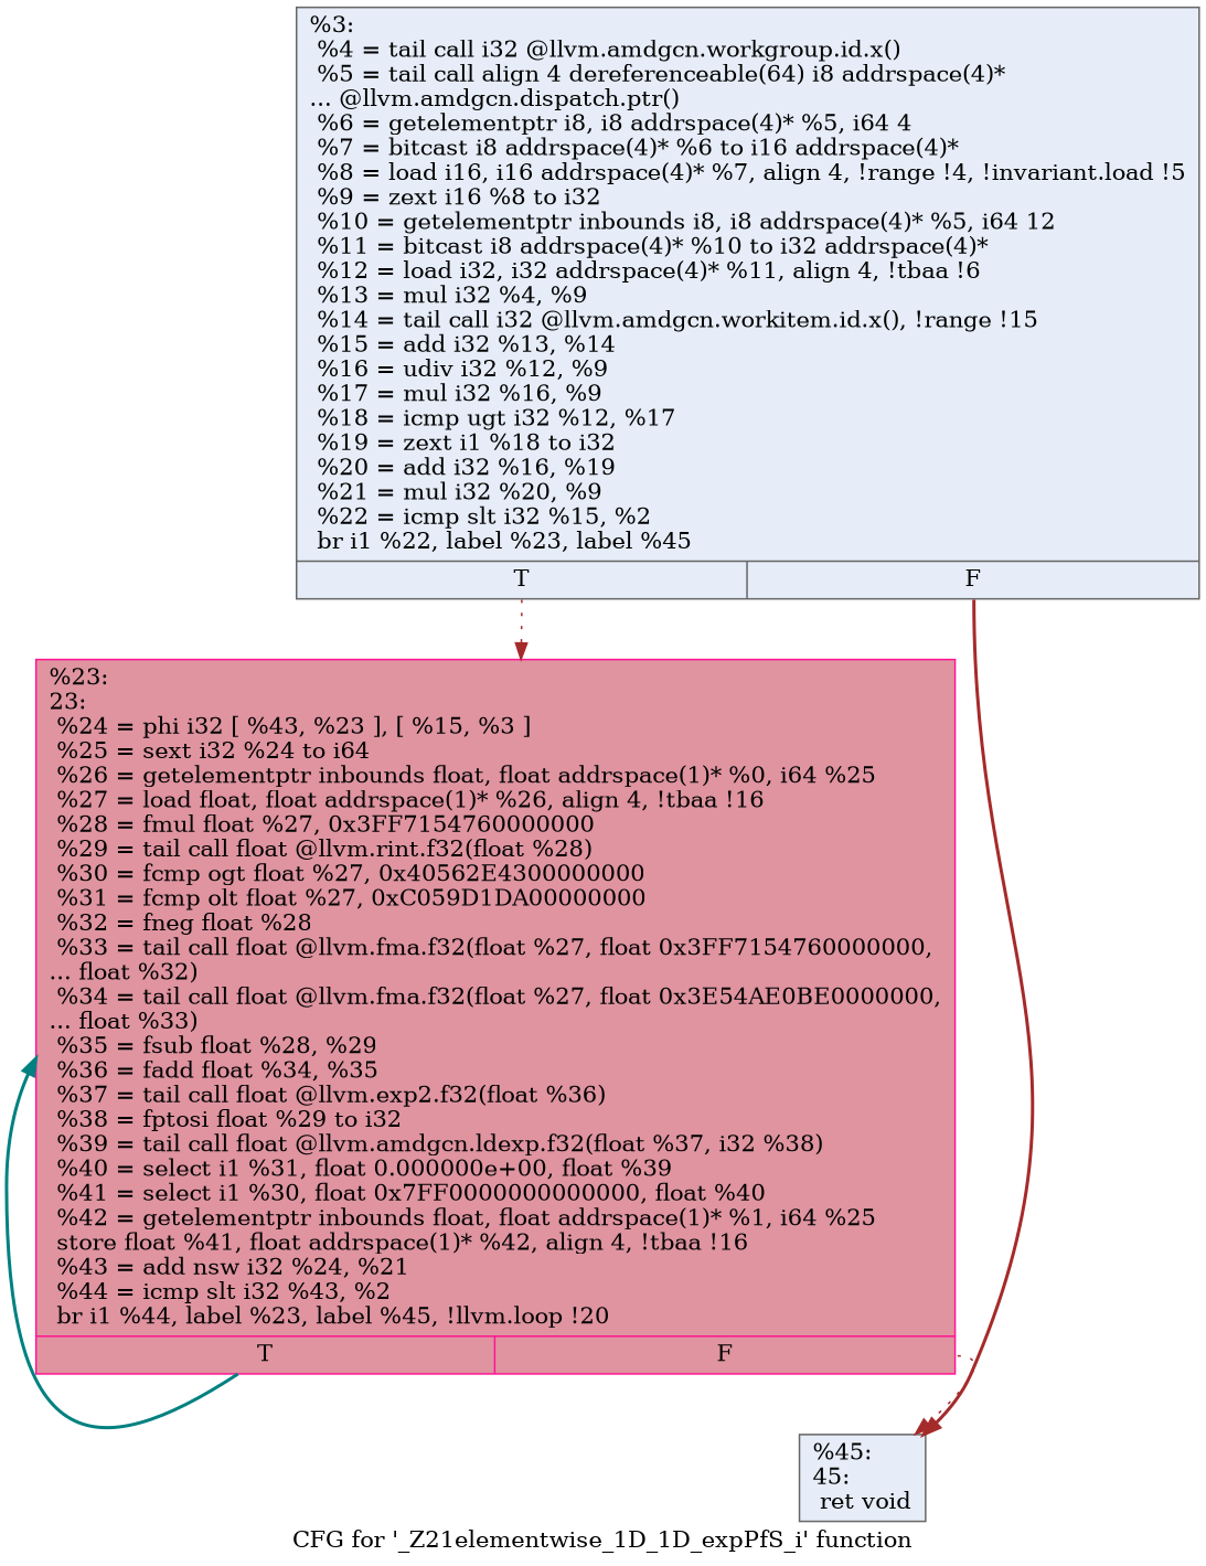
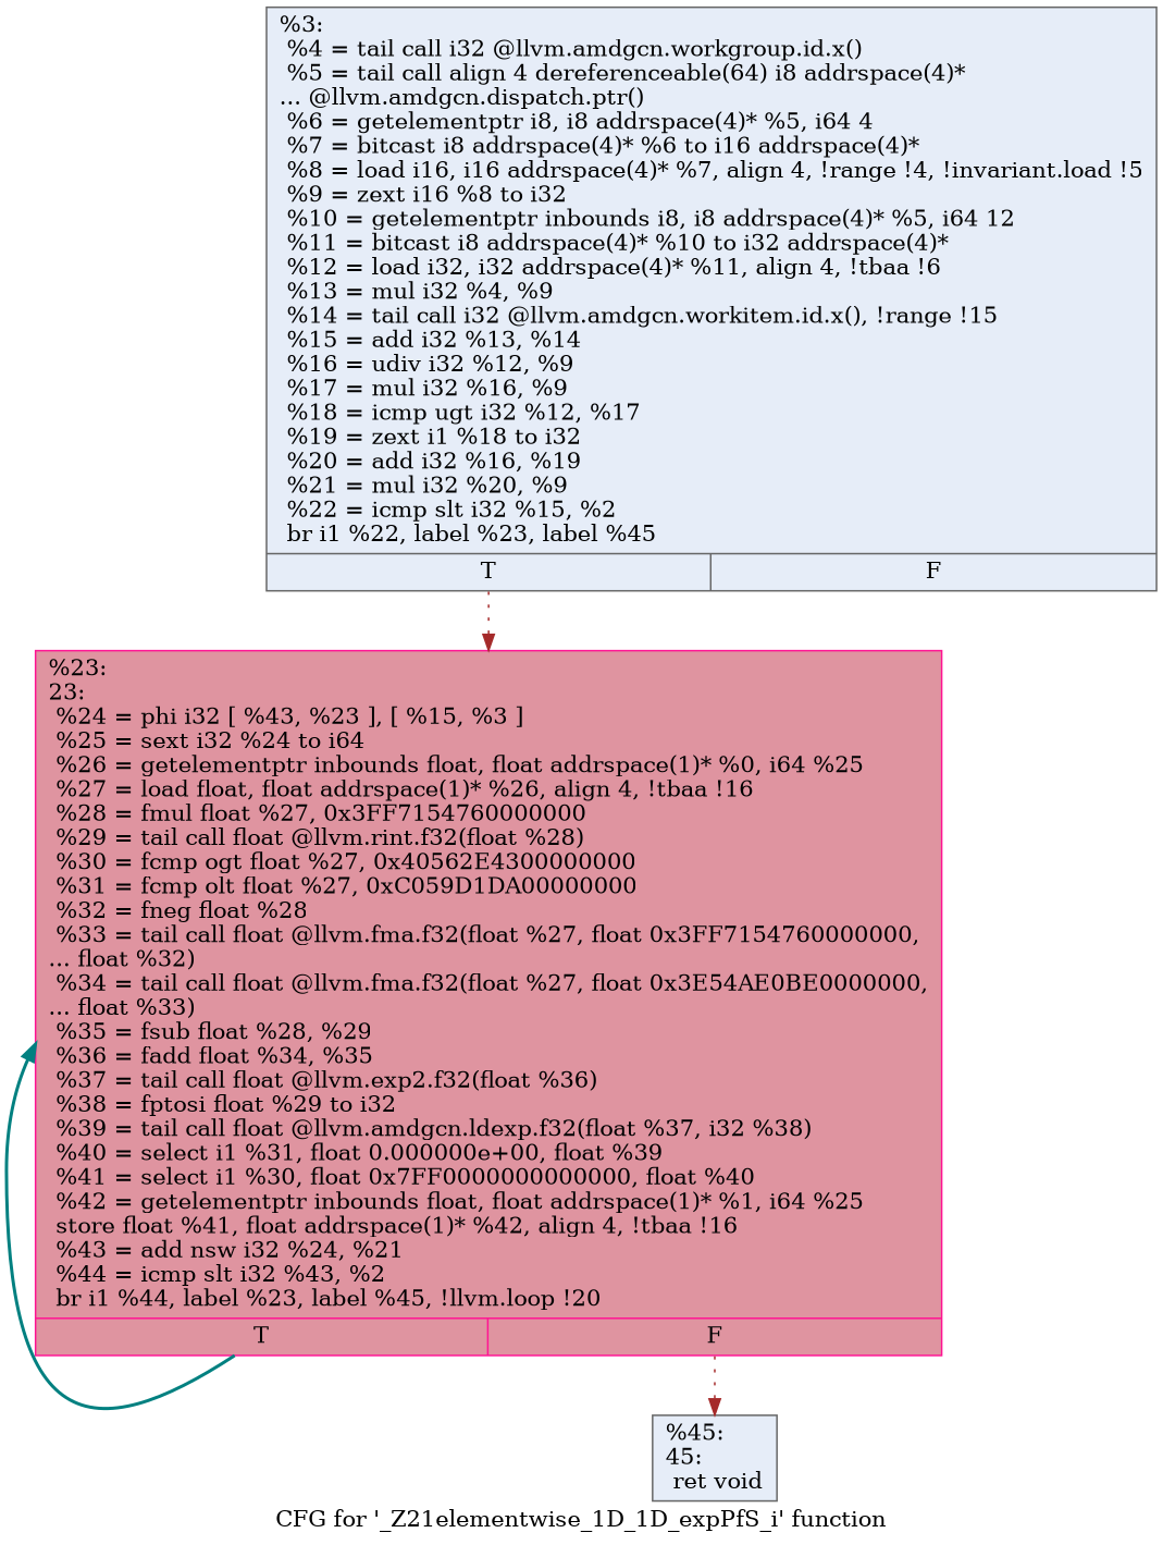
  digraph {
    label="CFG for '_Z21elementwise_1D_1D_expPfS_i' function"
    node [color=gray40 fillcolor="#c7d7f070" shape=record style=filled]
    edge [tailport=s0 color=brown style=dotted]
    n1 [label="{%3:\l  %4 = tail call i32 @llvm.amdgcn.workgroup.id.x()\l  %5 = tail call align 4 dereferenceable(64) i8 addrspace(4)*\l... @llvm.amdgcn.dispatch.ptr()\l  %6 = getelementptr i8, i8 addrspace(4)* %5, i64 4\l  %7 = bitcast i8 addrspace(4)* %6 to i16 addrspace(4)*\l  %8 = load i16, i16 addrspace(4)* %7, align 4, !range !4, !invariant.load !5\l  %9 = zext i16 %8 to i32\l  %10 = getelementptr inbounds i8, i8 addrspace(4)* %5, i64 12\l  %11 = bitcast i8 addrspace(4)* %10 to i32 addrspace(4)*\l  %12 = load i32, i32 addrspace(4)* %11, align 4, !tbaa !6\l  %13 = mul i32 %4, %9\l  %14 = tail call i32 @llvm.amdgcn.workitem.id.x(), !range !15\l  %15 = add i32 %13, %14\l  %16 = udiv i32 %12, %9\l  %17 = mul i32 %16, %9\l  %18 = icmp ugt i32 %12, %17\l  %19 = zext i1 %18 to i32\l  %20 = add i32 %16, %19\l  %21 = mul i32 %20, %9\l  %22 = icmp slt i32 %15, %2\l  br i1 %22, label %23, label %45\l|{<s0>T|<s1>F}}"]
    n2 [color=deeppink fillcolor="#b70d2870" label="{%23:\l23:                                               \l  %24 = phi i32 [ %43, %23 ], [ %15, %3 ]\l  %25 = sext i32 %24 to i64\l  %26 = getelementptr inbounds float, float addrspace(1)* %0, i64 %25\l  %27 = load float, float addrspace(1)* %26, align 4, !tbaa !16\l  %28 = fmul float %27, 0x3FF7154760000000\l  %29 = tail call float @llvm.rint.f32(float %28)\l  %30 = fcmp ogt float %27, 0x40562E4300000000\l  %31 = fcmp olt float %27, 0xC059D1DA00000000\l  %32 = fneg float %28\l  %33 = tail call float @llvm.fma.f32(float %27, float 0x3FF7154760000000,\l... float %32)\l  %34 = tail call float @llvm.fma.f32(float %27, float 0x3E54AE0BE0000000,\l... float %33)\l  %35 = fsub float %28, %29\l  %36 = fadd float %34, %35\l  %37 = tail call float @llvm.exp2.f32(float %36)\l  %38 = fptosi float %29 to i32\l  %39 = tail call float @llvm.amdgcn.ldexp.f32(float %37, i32 %38)\l  %40 = select i1 %31, float 0.000000e+00, float %39\l  %41 = select i1 %30, float 0x7FF0000000000000, float %40\l  %42 = getelementptr inbounds float, float addrspace(1)* %1, i64 %25\l  store float %41, float addrspace(1)* %42, align 4, !tbaa !16\l  %43 = add nsw i32 %24, %21\l  %44 = icmp slt i32 %43, %2\l  br i1 %44, label %23, label %45, !llvm.loop !20\l|{<s0>T|<s1>F}}"]
    n3 [label="{%45:\l45:                                               \l  ret void\l}"]
    n1 -> n2
-   n1 -> n3 [tailport=s1 style=bold]
    n2 -> n2 [color=teal style=bold]
    n2 -> n3 [tailport=s1]
  }
